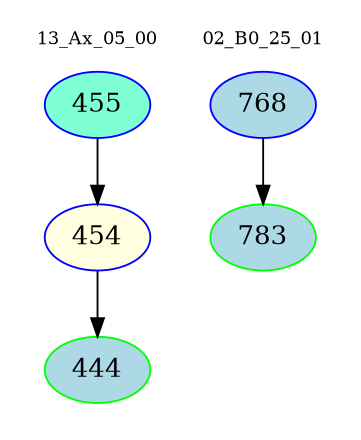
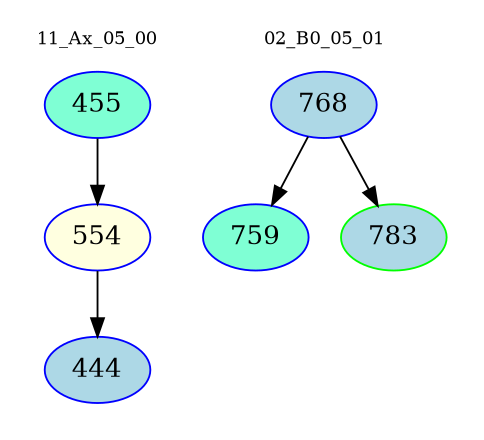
  digraph {
    fontname="DejaVu Serif"
    node [color=blue fillcolor=lightblue fontname="DejaVu Serif" style=filled]
    edge [color=black fontname="DejaVu Serif"]
-   n1 [fillcolor=lightyellow label=454]
-   n2 [color=green label=444]
+   n1 [fillcolor=lightyellow label=554]
+   n2 [label=444]
    n3 [fillcolor=aquamarine label=455]
    n4 [label=768]
+   n5 [fillcolor=aquamarine label=759]
    n6 [color=green label=783]
    subgraph cluster_1 {
      color=white
      fontsize=10
-     label="13_Ax_05_00"
+     label="11_Ax_05_00"
      n1
      n2
      n3
    }
    subgraph cluster_2 {
      color=white
      fontsize=10
-     label="02_B0_25_01"
+     label="02_B0_05_01"
      n4
+     n5
      n6
    }
    n1 -> n2
    n3 -> n1
+   n4 -> n5
    n4 -> n6
  }
